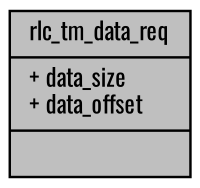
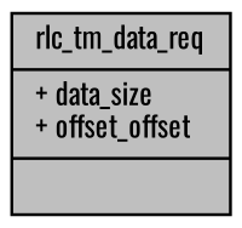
  digraph {
    fontname=Oswald
-   n1 [color=black fillcolor=grey75 fontcolor=black fontname=Oswald fontsize=10 height=0.2 label="{rlc_tm_data_req\n|+ data_size\l+ data_offset\l|}" shape=record style=filled width=0.4]
+   n1 [color=black fillcolor=grey75 fontcolor=black fontname=Oswald fontsize=10 height=0.2 label="{rlc_tm_data_req\n|+ data_size\l+ offset_offset\l|}" shape=record style=filled width=0.4]
  }
